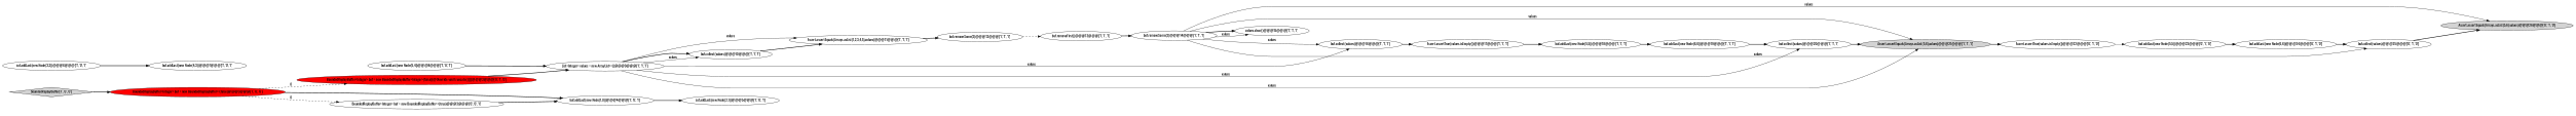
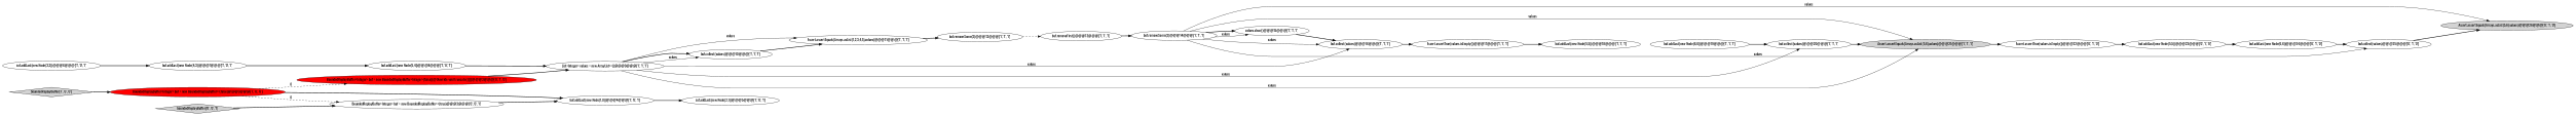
  digraph {
    fontname=Oswald
    rankdir=LR
    node [fillcolor=white fontname=Oswald shape=ellipse style=filled]
    edge [fontname=Oswald style=bold]
    n1 [fillcolor=lightgray label="Assert.assertEquals(Arrays.asList(5,6),values)@@@26@@@['0', '1', '0']"]
    n2 [label="Assert.assertEquals(Arrays.asList(1,2,3,4,5),values)@@@11@@@['1', '1', '1']"]
    n3 [label="buf.removeSome(2)@@@12@@@['1', '1', '1']"]
    n4 [label="buf.removeFirst()@@@13@@@['1', '1', '1']"]
    n5 [label="Assert.assertTrue(values.isEmpty())@@@17@@@['1', '1', '1']"]
    n6 [label="buf.addLast(new Node(5,5))@@@18@@@['1', '1', '1']"]
    n7 [label="buf.addLast(new Node(6,6))@@@19@@@['1', '1', '1']"]
    n8 [label="buf.collect(values)@@@20@@@['1', '1', '1']"]
    n9 [fillcolor=lightgray label="Assert.assertEquals(Arrays.asList(5,6),values)@@@21@@@['1', '1', '1']"]
    n10 [label="BoundedReplayBuffer<Integer> buf = new BoundedReplayBuffer<>(true)@@@3@@@['0', '0', '1']"]
    n11 [label="buf.addLast(new Node(1,0))@@@4@@@['1', '0', '1']"]
    n12 [label="buf.addLast(new Node(2,1))@@@5@@@['1', '0', '1']"]
    n13 [label="buf.addLast(new Node(5,4))@@@8@@@['1', '0', '1']"]
    n14 [label="List<Integer> values = new ArrayList<>()@@@9@@@['1', '1', '1']"]
    n15 [label="buf.collect(values)@@@16@@@['1', '1', '1']"]
    n16 [label="buf.collect(values)@@@10@@@['1', '1', '1']"]
    n17 [label="buf.removeSome(2)@@@14@@@['1', '1', '1']"]
    n18 [label="values.clear()@@@15@@@['1', '1', '1']"]
    n19 [label="buf.collect(values)@@@25@@@['0', '1', '0']"]
    n20 [label="Assert.assertTrue(values.isEmpty())@@@22@@@['0', '1', '0']"]
    n21 [fillcolor=red label="BoundedReplayBuffer<Integer> buf = new BoundedReplayBuffer<>(false)@@@3@@@['1', '0', '0']"]
    n22 [fillcolor=red label="BoundedReplayBuffer<Integer> buf = new BoundedReplayBuffer<Integer>(false){@Override void truncate(){}}@@@3@@@['0', '1', '0']"]
    n23 [label="buf.addLast(new Node(6,6))@@@24@@@['0', '1', '0']"]
+   n24 [fillcolor=lightgray label="boundedReplayBuffer['0', '0', '1']" shape=diamond]
    n25 [label="buf.addLast(new Node(5,5))@@@23@@@['0', '1', '0']"]
    n26 [label="buf.addLast(new Node(3,2))@@@6@@@['1', '0', '1']"]
    n27 [label="buf.addLast(new Node(4,3))@@@7@@@['1', '0', '1']"]
    n28 [fillcolor=lightgray label="boundedReplayBuffer['1', '0', '0']" shape=diamond]
    n2 -> n3
    n3 -> n4 [style=dashed]
    n4 -> n17
    n5 -> n6
-   n6 -> n7
    n7 -> n8
    n8 -> n9
    n9 -> n20
    n10 -> n11
    n11 -> n12
    n13 -> n14
    n14 -> n2 [label=values style=solid]
    n14 -> n8 [label=values style=solid]
    n14 -> n9 [label=values style=solid]
    n14 -> n15 [label=values style=solid]
    n14 -> n16
    n14 -> n16 [label=values style=solid]
    n15 -> n5
    n16 -> n2
    n17 -> n1 [label=values style=solid]
    n17 -> n9 [label=values style=solid]
    n17 -> n15 [label=values style=solid]
    n17 -> n18
    n17 -> n18 [label=values style=solid]
    n17 -> n19 [label=values style=solid]
+   n18 -> n15
    n19 -> n1
-   n20 -> n25 [style=solid]
+   n20 -> n25
    n21 -> n10 [label=0 style=dashed]
    n21 -> n11
    n21 -> n22 [label=0 style=dashed]
    n22 -> n14
    n23 -> n19
+   n24 -> n10
    n25 -> n23
    n26 -> n27
+   n27 -> n13
    n28 -> n21
  }
